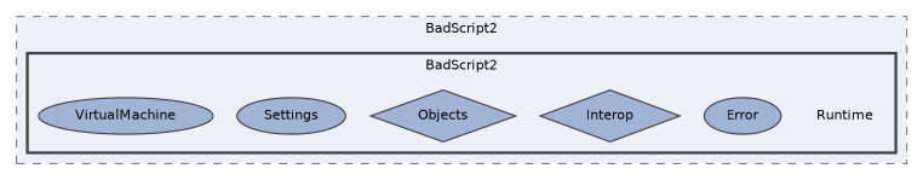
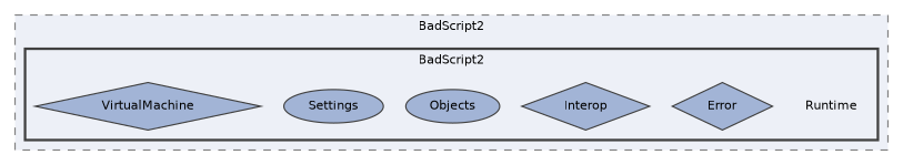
  digraph {
    compound=true
    node [fontname=Helvetica fontsize=10 shape=diamond color=grey25 fillcolor="#a2b4d6" style=filled]
    n1 [height=0.2 label=Runtime shape=plaintext width=0.4 color="" fillcolor="" style=""]
-   n2 [height=0.2 label=Error shape=ellipse width=0.4]
+   n2 [height=0.2 label=Error width=0.4]
    n3 [height=0.2 label=Interop width=0.4]
-   n4 [height=0.2 label=Objects width=0.4]
+   n4 [height=0.2 label=Objects shape=ellipse width=0.4]
    n5 [height=0.2 label=Settings shape=ellipse width=0.4]
-   n6 [height=0.2 label=VirtualMachine shape=ellipse width=0.4]
+   n6 [height=0.2 label=VirtualMachine width=0.4]
    subgraph cluster_1 {
      bgcolor="#edf0f7"
      fontname=Helvetica
      fontsize=10
      label=BadScript2
      pencolor=grey50
      style="filled,dashed"
      subgraph cluster_2 {
        bgcolor="#edf0f7"
        fontname=Helvetica
        fontsize=10
        pencolor=grey25
        style="filled,bold"
        n1
        n2
        n3
        n4
        n5
        n6
      }
    }
  }
